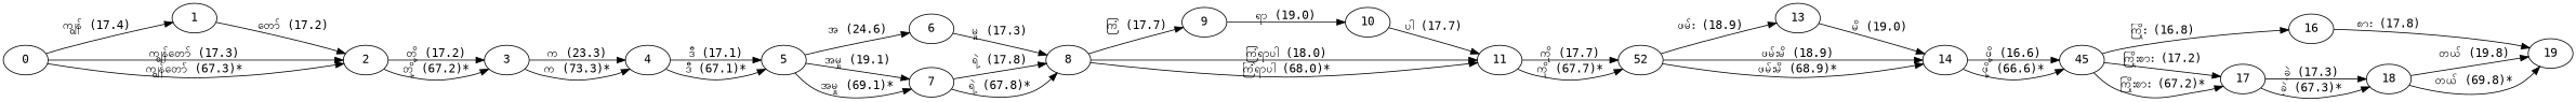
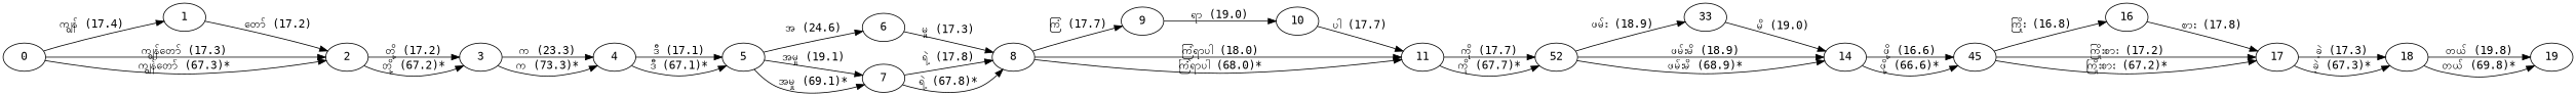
  digraph {
    fontname="DejaVu Sans Mono"
    rankdir=LR
    node [fontname="DejaVu Sans Mono"]
    edge [fontname="DejaVu Sans Mono"]
    0
    1
    2
    3
    4
    5
    6
    7
    8
    9
    11
    10
    n13 [label=52]
-   13
+   13 [label=33]
    14
    n16 [label=45]
    16
    17
    18
    19
    0 -> 1 [label="ကျွန် (17.4)"]
    0 -> 2 [label="ကျွန်တော် (17.3)"]
    0 -> 2 [label="ကျွန်တော် (67.3)*"]
    1 -> 2 [label="တော် (17.2)"]
    2 -> 3 [label="တို့ (17.2)"]
    2 -> 3 [label="တို့ (67.2)*"]
    3 -> 4 [label="က (23.3)"]
    3 -> 4 [label="က (73.3)*"]
    4 -> 5 [label="ဒီ (17.1)"]
    4 -> 5 [label="ဒီ (67.1)*"]
    5 -> 6 [label="အ (24.6)"]
    5 -> 7 [label="အမှု (19.1)"]
    5 -> 7 [label="အမှု (69.1)*"]
    6 -> 8 [label="မှု (17.3)"]
    7 -> 8 [label="ရဲ့ (17.8)"]
    7 -> 8 [label="ရဲ့ (67.8)*"]
    8 -> 9 [label="ကြံ (17.7)"]
    8 -> 11 [label="ကြံရာပါ (18.0)"]
    8 -> 11 [label="ကြံရာပါ (68.0)*"]
    9 -> 10 [label="ရာ (19.0)"]
    11 -> n13 [label="ကို (17.7)"]
    11 -> n13 [label="ကို (67.7)*"]
    10 -> 11 [label="ပါ (17.7)"]
    n13 -> 13 [label="ဖမ်း (18.9)"]
    n13 -> 14 [label="ဖမ်းမိ (18.9)"]
    n13 -> 14 [label="ဖမ်းမိ (68.9)*"]
    13 -> 14 [label="မိ (19.0)"]
    14 -> n16 [label="ဖို့ (16.6)"]
    14 -> n16 [label="ဖို့ (66.6)*"]
    n16 -> 16 [label="ကြိုး (16.8)"]
    n16 -> 17 [label="ကြိုးစား (17.2)"]
    n16 -> 17 [label="ကြိုးစား (67.2)*"]
-   16 -> 19 [label="စား (17.8)"]
+   16 -> 17 [label="စား (17.8)"]
    17 -> 18 [label="ခဲ့ (17.3)"]
    17 -> 18 [label="ခဲ့ (67.3)*"]
    18 -> 19 [label="တယ် (19.8)"]
    18 -> 19 [label="တယ် (69.8)*"]
  }
